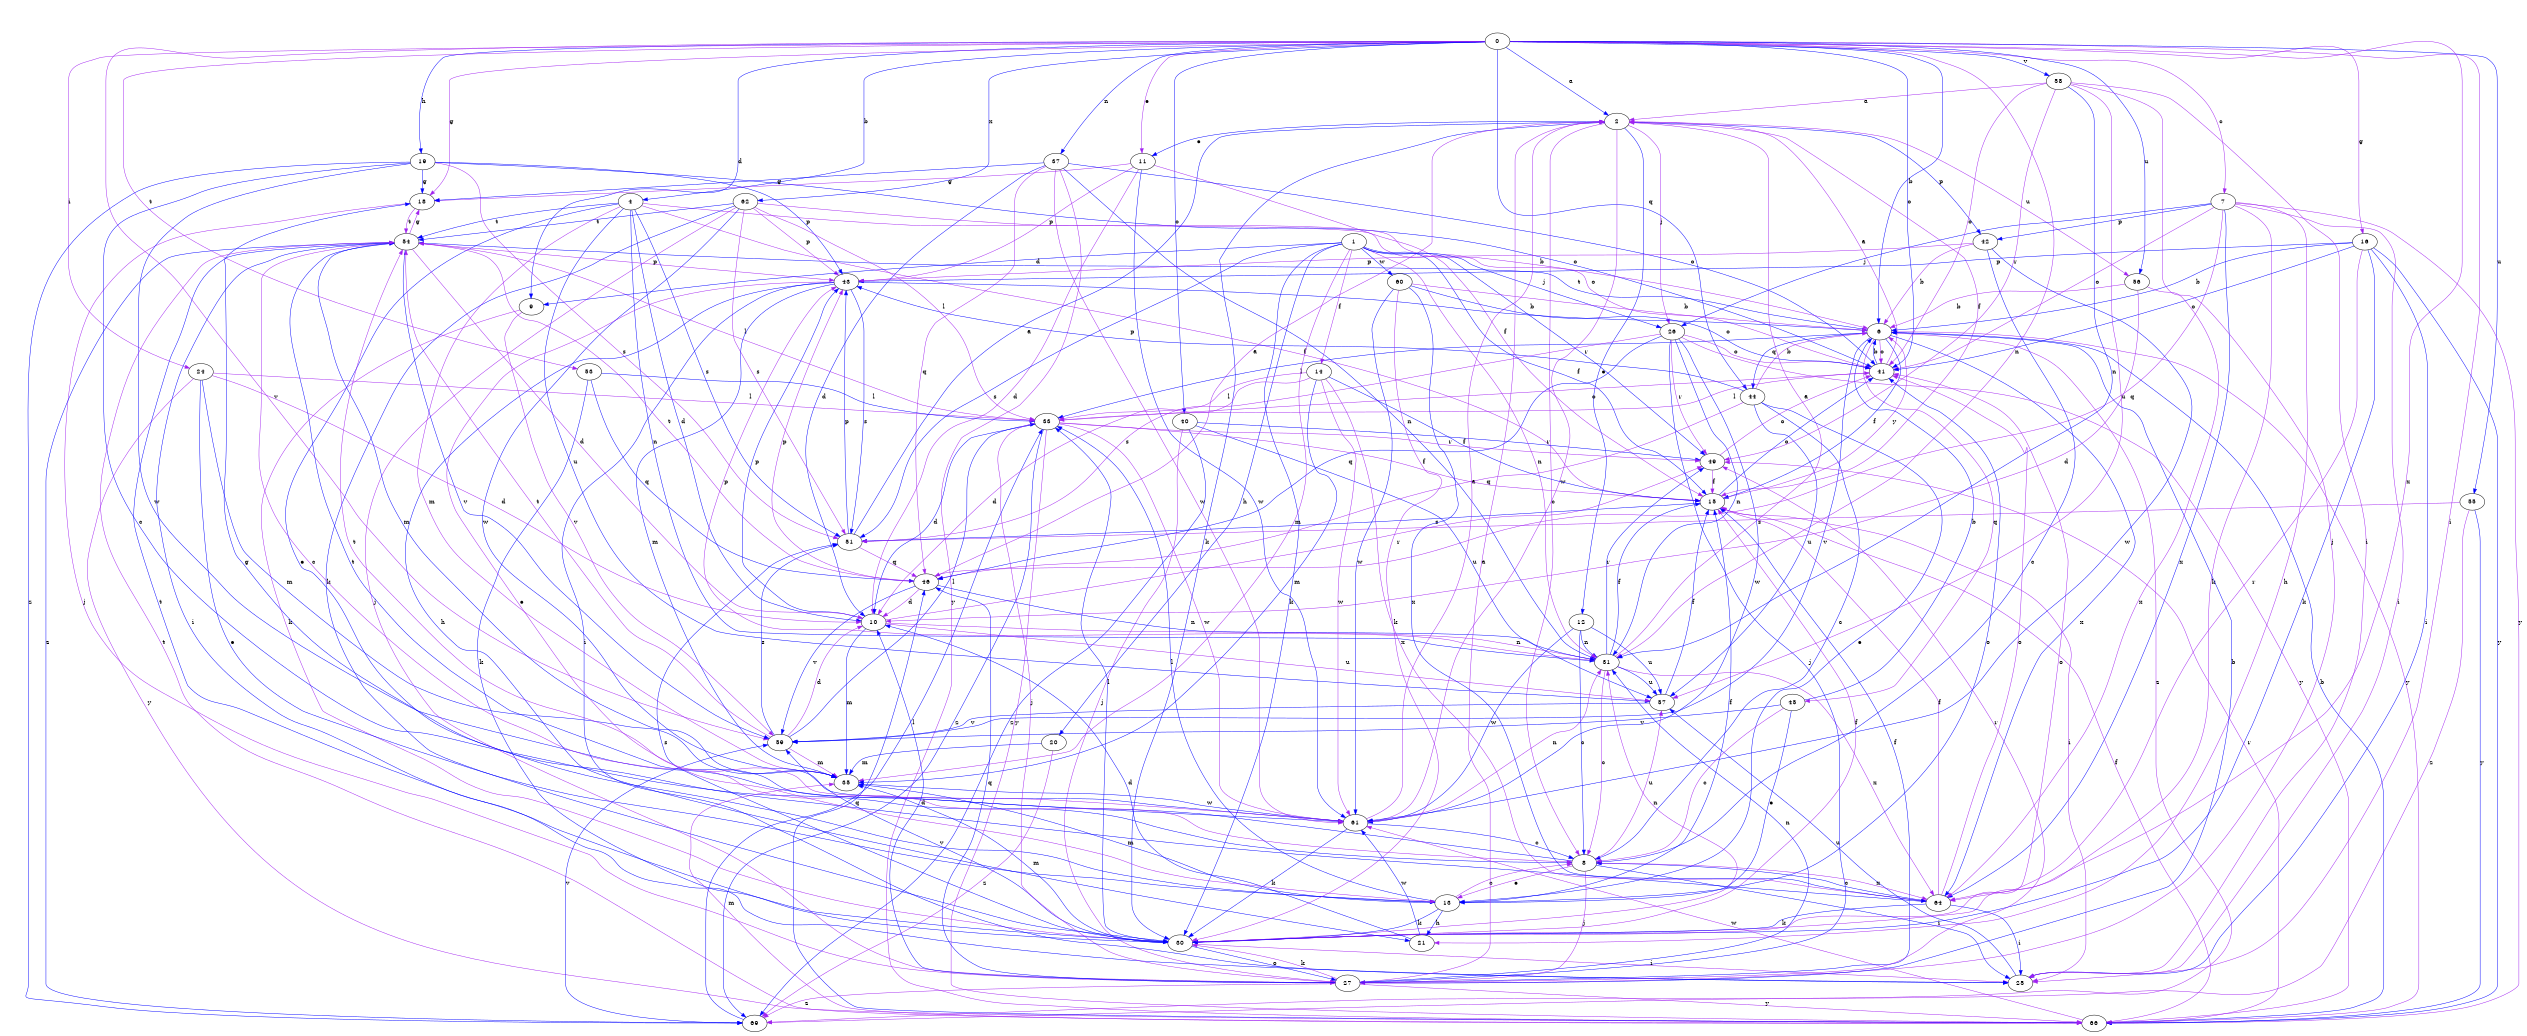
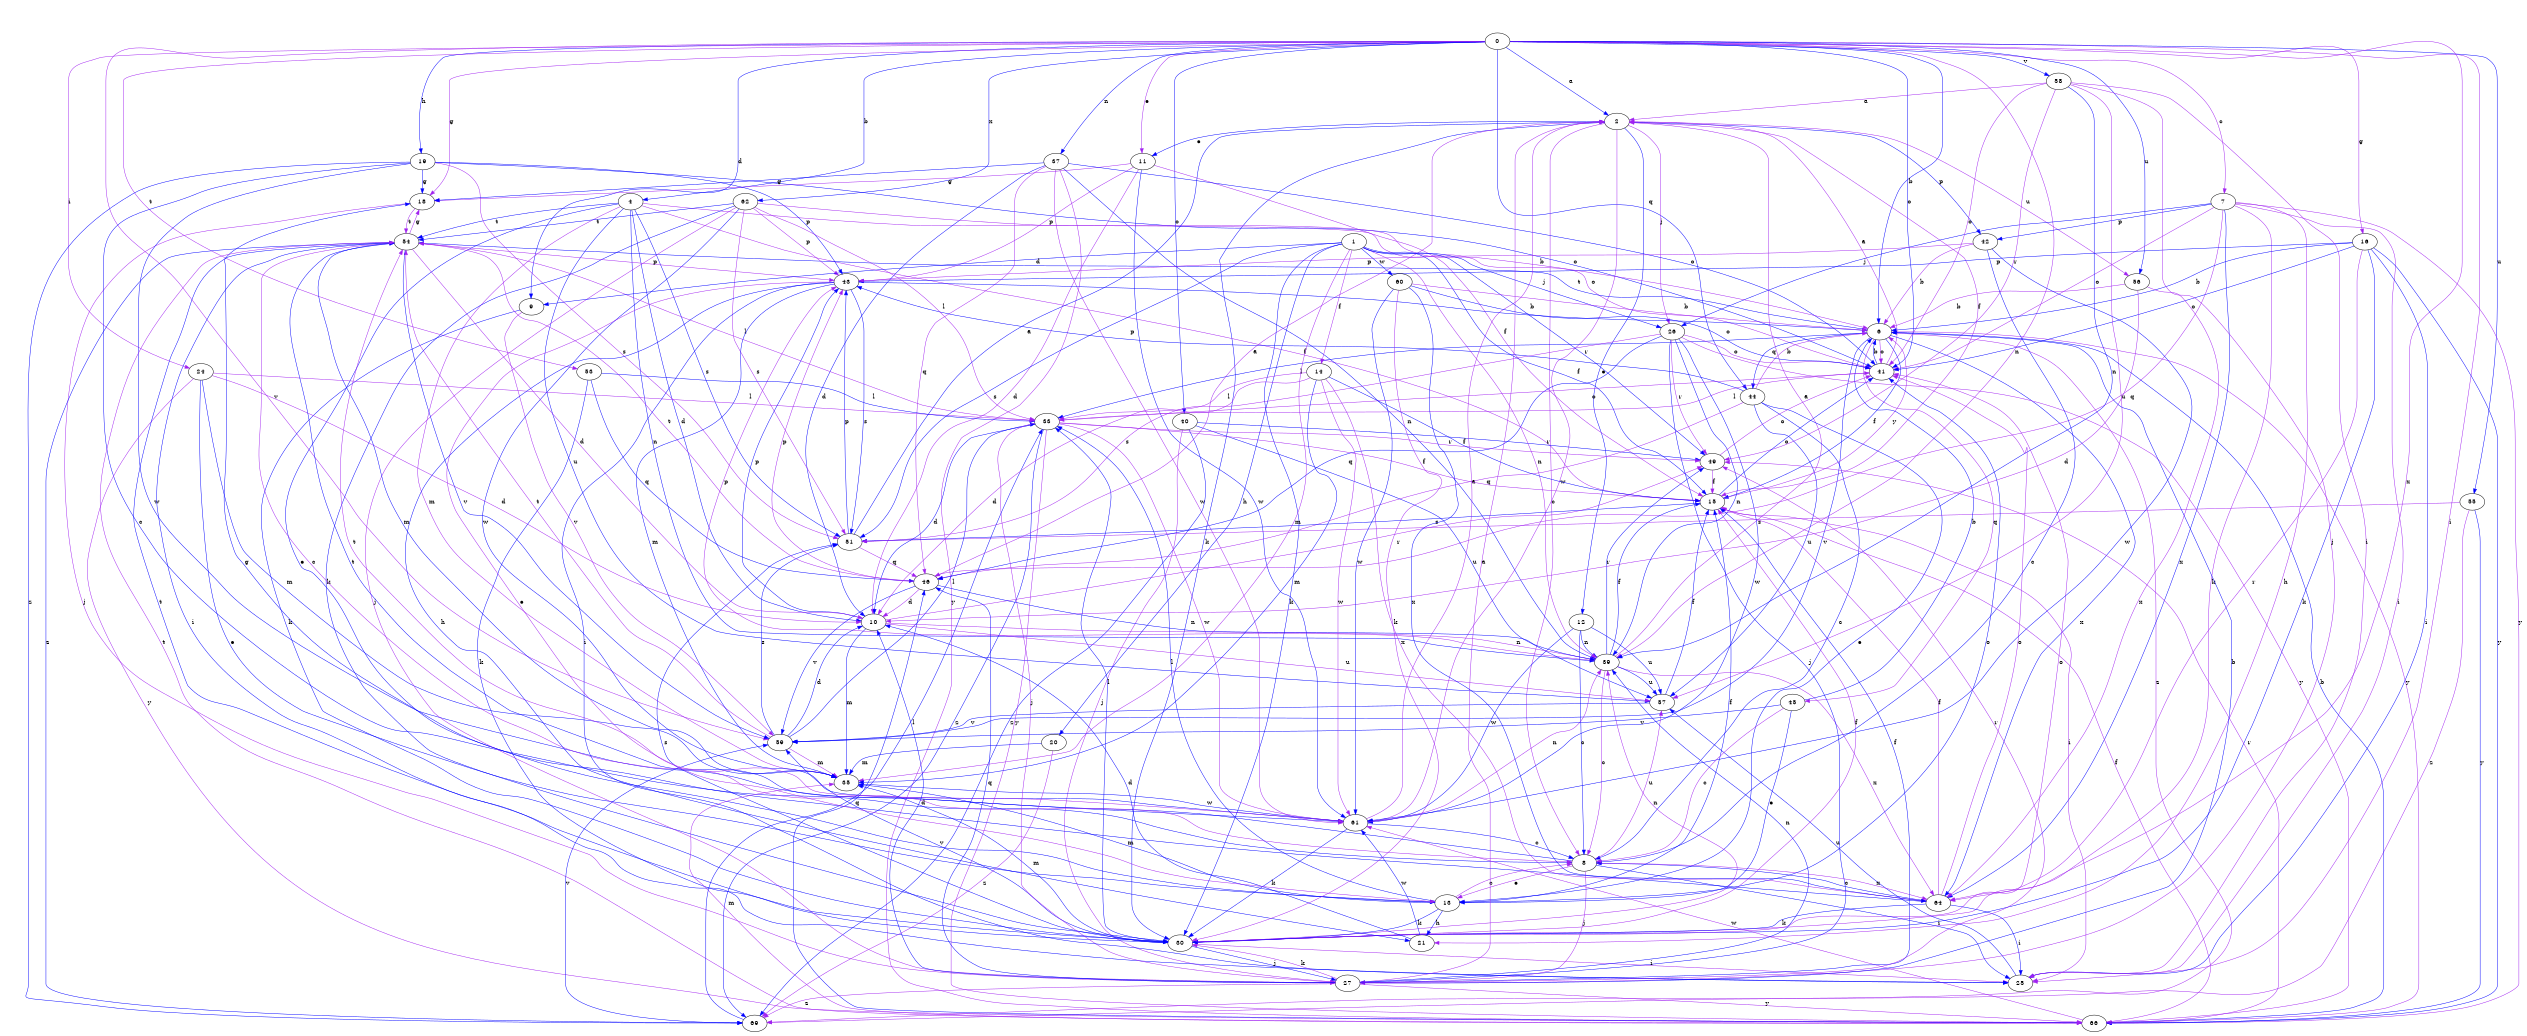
  strict digraph {
    edge [color=blue]
    0
    2
    4
    6
    7
    9
    11
    16
    18
    19
    24
    25
    37
-   39 [label=31]
+   39
    40
    41
    44
    53
    55
    56
    58
    59
    62
    64
    15
    26
    30
    8
    12
    42
    61
    35
    51
    10
    13
    54
    57
    33
    45
    66
    69
    21
    46
    43
    27
    49
    1
    14
    20
    60
    0 -> 2 [label=a]
    0 -> 4 [label=b]
    0 -> 6 [label=b]
    0 -> 7 [color=purple label=c]
    0 -> 9 [label=d]
    0 -> 11 [color=purple label=e]
    0 -> 16 [color=purple label=g]
    0 -> 18 [color=purple label=g]
    0 -> 19 [label=h]
    0 -> 24 [color=purple label=i]
    0 -> 25 [color=purple label=i]
    0 -> 37 [label=n]
    0 -> 39 [color=purple label=n]
    0 -> 40 [label=o]
    0 -> 41 [label=o]
    0 -> 44 [label=q]
    0 -> 53 [color=purple label=t]
    0 -> 55 [label=u]
    0 -> 56 [label=u]
    0 -> 58 [label=v]
    0 -> 59 [color=purple label=v]
    0 -> 62 [label=x]
    0 -> 64 [color=purple label=x]
    2 -> 11 [label=e]
    2 -> 56 [color=purple label=u]
    2 -> 15 [color=purple label=f]
    2 -> 26 [color=purple label=j]
    2 -> 30 [label=k]
    2 -> 8 [color=purple label=c]
    2 -> 12 [label=e]
    2 -> 42 [label=p]
    2 -> 61 [color=purple label=w]
    4 -> 39 [label=n]
    4 -> 41 [color=purple label=o]
    4 -> 15 [color=purple label=f]
    4 -> 35 [color=purple label=m]
    4 -> 51 [label=s]
    4 -> 10 [label=d]
    4 -> 13 [label=e]
    4 -> 54 [label=t]
    4 -> 57 [label=u]
    6 -> 41 [color=purple label=o]
    6 -> 44 [label=q]
    6 -> 59 [label=v]
    6 -> 64 [label=x]
    6 -> 15 [label=f]
    6 -> 54 [label=t]
    6 -> 33 [label=l]
    6 -> 45 [color=purple label=q]
    6 -> 66 [color=purple label=y]
    6 -> 69 [color=purple label=z]
    7 -> 25 [color=purple label=i]
    7 -> 41 [color=purple label=o]
    7 -> 64 [label=x]
    7 -> 26 [label=j]
    7 -> 30 [color=purple label=k]
    7 -> 42 [label=p]
    7 -> 66 [color=purple label=y]
    7 -> 21 [color=purple label=h]
    7 -> 46 [color=purple label=q]
    9 -> 59 [color=purple label=v]
-   9 -> 30 [color=purple label=k]
+   9 -> 30 [label=k]
    11 -> 18 [color=purple label=g]
    11 -> 15 [color=purple label=f]
    11 -> 61 [label=w]
    11 -> 10 [color=purple label=d]
    11 -> 43 [color=purple label=p]
    16 -> 6 [label=b]
    16 -> 25 [label=i]
    16 -> 41 [label=o]
    16 -> 64 [color=purple label=r]
    16 -> 30 [label=k]
    16 -> 66 [label=y]
    16 -> 43 [label=p]
    18 -> 54 [color=purple label=t]
    18 -> 27 [color=purple label=j]
    19 -> 18 [label=g]
    19 -> 41 [label=o]
    19 -> 8 [label=c]
    19 -> 61 [label=w]
    19 -> 51 [color=purple label=s]
    19 -> 69 [label=z]
    19 -> 43 [label=p]
    24 -> 35 [label=m]
    24 -> 10 [color=purple label=d]
    24 -> 13 [label=e]
    24 -> 33 [color=purple label=l]
    24 -> 66 [color=purple label=y]
    25 -> 57 [label=u]
    37 -> 18 [label=g]
    37 -> 39 [label=n]
    37 -> 41 [label=o]
    37 -> 61 [color=purple label=w]
    37 -> 10 [label=d]
    37 -> 66 [color=purple label=y]
    37 -> 46 [color=purple label=q]
    39 -> 2 [color=purple label=a]
    39 -> 64 [color=purple label=x]
    39 -> 15 [label=f]
    39 -> 8 [color=purple label=c]
    39 -> 57 [label=u]
    39 -> 43 [color=purple label=p]
    39 -> 49 [label=r]
    40 -> 57 [label=u]
    40 -> 69 [label=z]
    40 -> 27 [color=purple label=j]
    40 -> 49 [label=r]
    41 -> 2 [color=purple label=a]
    41 -> 6 [label=b]
    41 -> 33 [color=purple label=l]
    44 -> 6 [color=purple label=b]
    44 -> 8 [label=c]
    44 -> 13 [label=e]
    44 -> 57 [label=u]
    44 -> 46 [color=purple label=q]
    44 -> 43 [label=p]
    53 -> 30 [label=k]
    53 -> 33 [label=l]
    53 -> 46 [label=q]
    55 -> 51 [color=purple label=s]
    55 -> 66 [label=y]
    55 -> 69 [color=purple label=z]
    56 -> 6 [color=purple label=b]
    56 -> 64 [color=purple label=x]
    56 -> 10 [color=purple label=d]
    58 -> 2 [color=purple label=a]
    58 -> 25 [color=purple label=i]
    58 -> 39 [label=n]
    58 -> 41 [color=purple label=o]
    58 -> 57 [color=purple label=u]
    58 -> 27 [color=purple label=j]
    58 -> 49 [color=purple label=r]
    59 -> 35 [color=purple label=m]
    59 -> 51 [label=s]
-   59 -> 10 [color=purple label=d]
+   59 -> 10 [label=d]
    59 -> 54 [color=purple label=t]
    59 -> 33 [label=l]
    62 -> 6 [color=purple label=b]
    62 -> 30 [label=k]
    62 -> 61 [label=w]
    62 -> 51 [color=purple label=s]
    62 -> 54 [label=t]
    62 -> 33 [color=purple label=l]
    62 -> 43 [color=purple label=p]
    62 -> 27 [color=purple label=j]
    64 -> 18 [label=g]
    64 -> 25 [label=i]
    64 -> 41 [color=purple label=o]
    64 -> 15 [color=purple label=f]
    64 -> 30 [label=k]
    64 -> 8 [label=c]
    15 -> 6 [color=purple label=y]
    15 -> 25 [color=purple label=i]
    15 -> 41 [label=o]
    15 -> 51 [label=s]
    26 -> 39 [label=n]
    26 -> 41 [color=purple label=o]
    26 -> 61 [label=w]
    26 -> 51 [color=purple label=s]
    26 -> 66 [color=purple label=y]
    26 -> 46 [label=q]
    26 -> 27 [label=j]
    26 -> 49 [color=purple label=r]
    30 -> 25 [color=purple label=i]
    30 -> 39 [color=purple label=n]
    30 -> 41 [color=purple label=o]
    30 -> 59 [label=v]
    30 -> 15 [color=purple label=f]
    30 -> 35 [label=m]
    30 -> 51 [label=s]
    30 -> 54 [label=t]
    30 -> 33 [label=l]
-   30 -> 27 [label=o]
+   30 -> 27 [label=j]
    8 -> 25 [label=i]
    8 -> 64 [color=purple label=x]
    8 -> 13 [color=purple label=e]
    8 -> 54 [label=t]
    8 -> 57 [color=purple label=u]
    8 -> 27 [color=purple label=j]
    12 -> 39 [label=n]
    12 -> 8 [label=c]
    12 -> 61 [label=w]
    12 -> 57 [label=u]
    42 -> 6 [color=purple label=b]
    42 -> 8 [label=c]
    42 -> 61 [label=w]
    42 -> 43 [color=purple label=p]
    61 -> 2 [color=purple label=a]
    61 -> 39 [color=purple label=n]
    61 -> 30 [label=k]
    61 -> 8 [label=c]
    61 -> 54 [color=purple label=t]
    35 -> 61 [label=w]
    51 -> 2 [label=a]
    51 -> 46 [color=purple label=q]
    51 -> 43 [label=p]
    10 -> 39 [color=purple label=n]
    10 -> 35 [label=m]
    10 -> 57 [color=purple label=u]
    10 -> 43 [label=p]
    10 -> 49 [color=purple label=r]
    13 -> 41 [label=o]
    13 -> 15 [label=f]
    13 -> 30 [label=k]
    13 -> 8 [color=purple label=c]
    13 -> 35 [label=m]
    13 -> 33 [label=l]
    13 -> 21 [label=h]
    54 -> 18 [color=purple label=g]
    54 -> 25 [label=i]
    54 -> 59 [label=v]
    54 -> 8 [color=purple label=c]
    54 -> 35 [label=m]
    54 -> 10 [color=purple label=d]
    54 -> 33 [color=purple label=l]
    54 -> 69 [label=z]
    54 -> 43 [color=purple label=p]
    57 -> 59 [label=v]
    57 -> 15 [label=f]
    33 -> 41 [color=purple label=o]
    33 -> 15 [color=purple label=f]
    33 -> 61 [color=purple label=w]
    33 -> 10 [label=d]
    33 -> 66 [color=purple label=y]
    33 -> 69 [label=z]
    33 -> 27 [color=purple label=j]
    33 -> 49 [color=purple label=r]
    45 -> 6 [label=b]
    45 -> 59 [label=v]
    45 -> 8 [color=purple label=c]
    45 -> 13 [label=e]
    66 -> 6 [label=b]
    66 -> 15 [color=purple label=f]
    66 -> 61 [color=purple label=w]
    66 -> 35 [color=purple label=m]
    66 -> 54 [color=purple label=t]
    66 -> 46 [label=q]
    66 -> 49 [color=purple label=r]
    69 -> 59 [label=v]
    69 -> 33 [label=l]
    21 -> 61 [label=w]
    21 -> 10 [label=d]
    46 -> 2 [color=purple label=a]
    46 -> 39 [label=n]
    46 -> 59 [label=v]
    46 -> 10 [color=purple label=d]
    46 -> 54 [color=purple label=t]
    46 -> 43 [color=purple label=p]
    43 -> 6 [label=b]
    43 -> 25 [label=i]
    43 -> 35 [label=m]
    43 -> 51 [label=s]
    43 -> 13 [color=purple label=e]
    43 -> 21 [label=h]
    27 -> 2 [color=purple label=a]
    27 -> 6 [label=b]
    27 -> 39 [label=n]
    27 -> 15 [label=f]
    27 -> 30 [color=purple label=k]
    27 -> 10 [label=d]
    27 -> 66 [color=purple label=y]
    27 -> 69 [color=purple label=z]
    27 -> 46 [label=q]
    27 -> 49 [color=purple label=r]
    49 -> 41 [color=purple label=o]
    49 -> 15 [color=purple label=f]
    1 -> 9 [label=d]
    1 -> 39 [color=purple label=n]
    1 -> 15 [label=f]
    1 -> 26 [label=j]
    1 -> 30 [label=k]
    1 -> 35 [color=purple label=m]
    1 -> 51 [label=s]
    1 -> 49 [label=r]
    1 -> 14 [color=purple label=f]
    1 -> 20 [label=h]
    1 -> 60 [label=w]
    14 -> 64 [color=purple label=x]
    14 -> 15 [label=f]
    14 -> 61 [color=purple label=w]
    14 -> 35 [label=m]
    14 -> 10 [color=purple label=d]
    14 -> 33 [color=purple label=l]
    20 -> 35 [label=m]
    20 -> 69 [color=purple label=z]
    60 -> 6 [color=purple label=b]
    60 -> 41 [label=o]
    60 -> 64 [label=x]
    60 -> 30 [color=purple label=k]
    60 -> 61 [label=w]
  }
